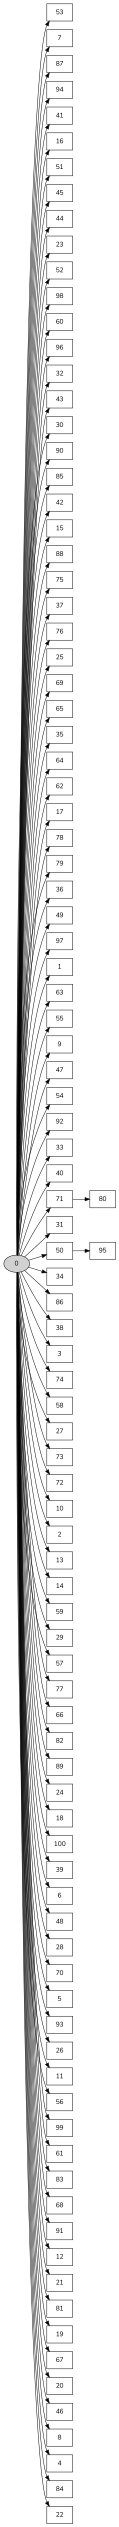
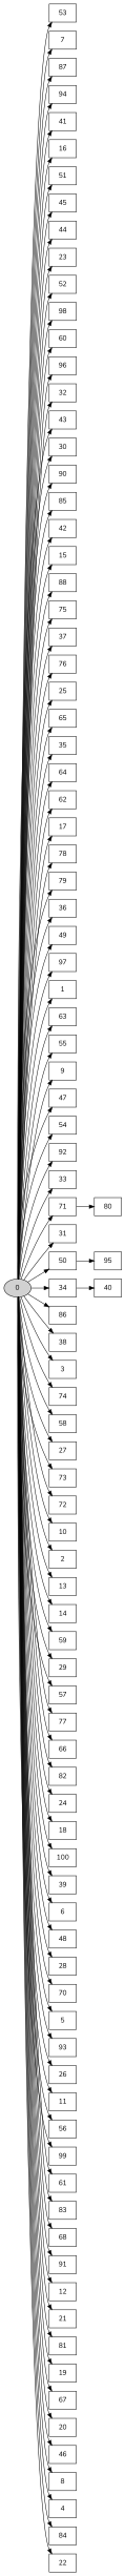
  digraph {
    fontname=Nunito
    rankdir=LR
    node [fillcolor=white fontname=Nunito style=filled shape=box]
    edge [fontname=Nunito]
    0 [fillcolor=grey82 shape=""]
    n2 [label="53\n"]
    n3 [label="7\n"]
    n4 [label="87\n"]
    n5 [label="94\n"]
    n6 [label="41\n"]
    n7 [label="16\n"]
    n8 [label="51\n"]
    n9 [label="45\n"]
    n10 [label="44\n"]
    n11 [label="23\n"]
    n12 [label="52\n"]
    n13 [label="98\n"]
    n14 [label="60\n"]
    n15 [label="96\n"]
    n16 [label="32\n"]
    n17 [label="43\n"]
    n18 [label="30\n"]
    n19 [label="90\n"]
    n20 [label="85\n"]
    n21 [label="42\n"]
    n22 [label="15\n"]
    n23 [label="88\n"]
    n24 [label="75\n"]
    n25 [label="37\n"]
    n26 [label="76\n"]
    n27 [label="25\n"]
-   n28 [label="69\n"]
    n29 [label="65\n"]
    n30 [label="35\n"]
    n31 [label="64\n"]
    n32 [label="62\n"]
    n33 [label="17\n"]
    n34 [label="78\n"]
    n35 [label="79\n"]
    n36 [label="36\n"]
    n37 [label="49\n"]
    n38 [label="97\n"]
    n39 [label="1\n"]
    n40 [label="63\n"]
    n41 [label="55\n"]
    n42 [label="9\n"]
    n43 [label="47\n"]
    n44 [label="54\n"]
    n45 [label="92\n"]
    n46 [label="33\n"]
    n47 [label="40\n"]
    n48 [label="71\n"]
    n49 [label="31\n"]
    n50 [label="50\n"]
    n51 [label="34\n"]
    n52 [label="86\n"]
    n53 [label="38\n"]
    n54 [label="3\n"]
    n55 [label="74\n"]
    n56 [label="58\n"]
    n57 [label="27\n"]
    n58 [label="73\n"]
    n59 [label="72\n"]
    n60 [label="10\n"]
    n61 [label="2\n"]
    n62 [label="13\n"]
    n63 [label="14\n"]
    n64 [label="59\n"]
    n65 [label="29\n"]
    n66 [label="57\n"]
    n67 [label="77\n"]
    n68 [label="66\n"]
    n69 [label="82\n"]
-   n70 [label="89\n"]
    n71 [label="24\n"]
    n72 [label="18\n"]
    n73 [label="100\n"]
    n74 [label="39\n"]
    n75 [label="6\n"]
    n76 [label="48\n"]
    n77 [label="28\n"]
    n78 [label="70\n"]
    n79 [label="5\n"]
    n80 [label="93\n"]
    n81 [label="26\n"]
    n82 [label="11\n"]
    n83 [label="56\n"]
    n84 [label="99\n"]
    n85 [label="61\n"]
    n86 [label="83\n"]
    n87 [label="68\n"]
    n88 [label="91\n"]
    n89 [label="12\n"]
    n90 [label="21\n"]
    n91 [label="81\n"]
    n92 [label="19\n"]
    n93 [label="67\n"]
    n94 [label="20\n"]
    n95 [label="46\n"]
    n96 [label="8\n"]
    n97 [label="4\n"]
    n98 [label="84\n"]
    n99 [label="22\n"]
    n100 [label="80\n"]
    n101 [label="95\n"]
    0 -> n2
    0 -> n3
    0 -> n4
    0 -> n5
    0 -> n6
    0 -> n7
    0 -> n8
    0 -> n9
    0 -> n10
    0 -> n11
    0 -> n12
    0 -> n13
    0 -> n14
    0 -> n15
    0 -> n16
    0 -> n17
    0 -> n18
    0 -> n19
    0 -> n20
    0 -> n21
    0 -> n22
    0 -> n23
    0 -> n24
    0 -> n25
    0 -> n26
    0 -> n27
-   0 -> n28
    0 -> n29
    0 -> n30
    0 -> n31
    0 -> n32
    0 -> n33
    0 -> n34
    0 -> n35
    0 -> n36
    0 -> n37
    0 -> n38
    0 -> n39
    0 -> n40
    0 -> n41
    0 -> n42
    0 -> n43
    0 -> n44
    0 -> n45
    0 -> n46
-   0 -> n47
+   n51 -> n47
    0 -> n48
    0 -> n49
    0 -> n50
    0 -> n51
    0 -> n52
    0 -> n53
    0 -> n54
    0 -> n55
    0 -> n56
    0 -> n57
    0 -> n58
    0 -> n59
    0 -> n60
    0 -> n61
    0 -> n62
    0 -> n63
    0 -> n64
    0 -> n65
    0 -> n66
    0 -> n67
    0 -> n68
    0 -> n69
-   0 -> n70
    0 -> n71
    0 -> n72
    0 -> n73
    0 -> n74
    0 -> n75
    0 -> n76
    0 -> n77
    0 -> n78
    0 -> n79
    0 -> n80
    0 -> n81
    0 -> n82
    0 -> n83
    0 -> n84
    0 -> n85
    0 -> n86
    0 -> n87
    0 -> n88
    0 -> n89
    0 -> n90
    0 -> n91
    0 -> n92
    0 -> n93
    0 -> n94
    0 -> n95
    0 -> n96
    0 -> n97
    0 -> n98
    0 -> n99
    n48 -> n100
    n50 -> n101
  }
